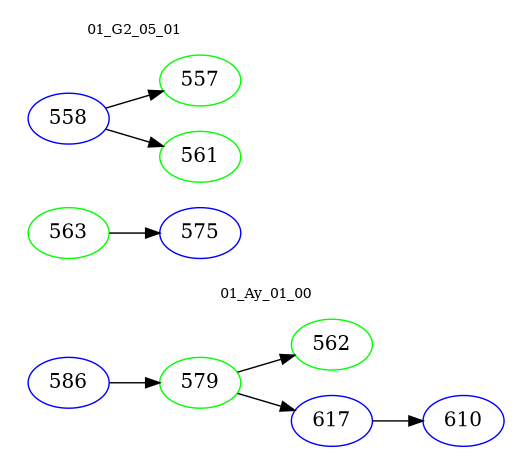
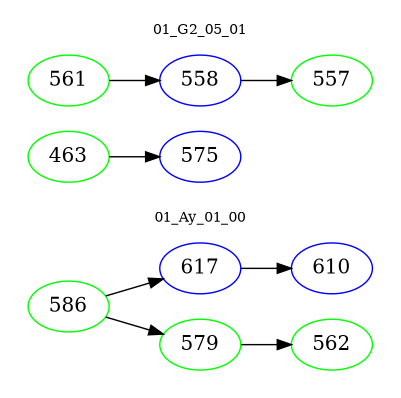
  digraph {
    rankdir=LR
    node [color=green]
    edge [color=black]
-   n1 [color=blue label=586]
+   n1 [label=586]
    n2 [label=579]
    n3 [color=blue label=617]
    n4 [label=562]
    n5 [color=blue label=610]
    n6 [label=561]
    n7 [color=blue label=558]
-   n8 [label=563]
+   n8 [label=463]
    n9 [label=557]
    n10 [color=blue label=575]
    subgraph cluster_1 {
      color=white
      fontsize=10
      label="01_Ay_01_00"
      n1
      n2
      n3
      n4
      n5
    }
    subgraph cluster_2 {
      color=white
      fontsize=10
      label="01_G2_05_01"
      n6
      n7
      n8
      n9
      n10
    }
    n1 -> n2
-   n2 -> n3
+   n1 -> n3
    n2 -> n4
    n3 -> n5
-   n7 -> n6
+   n6 -> n7
    n7 -> n9
    n8 -> n10
  }
